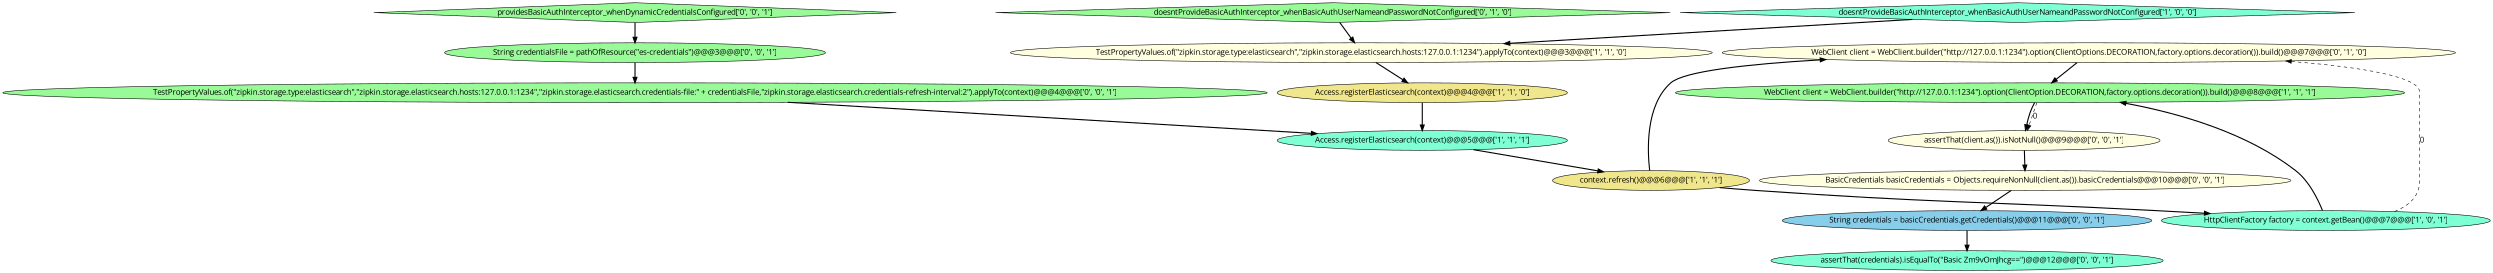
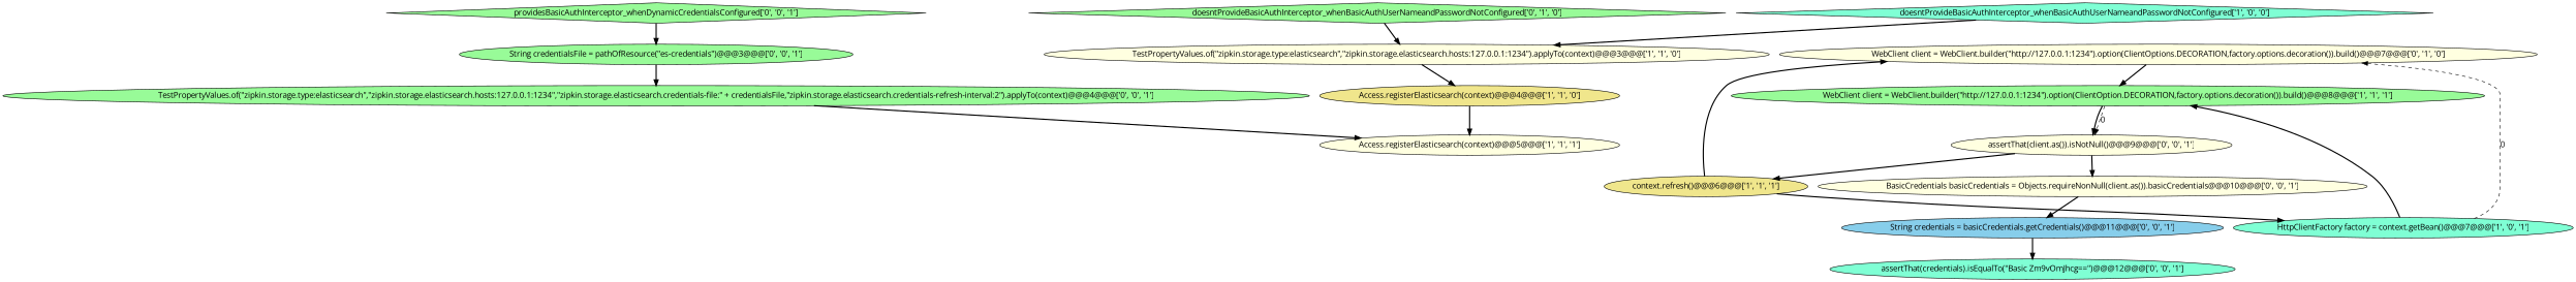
  digraph {
    fontname="Open Sans"
    node [fillcolor=palegreen fontname="Open Sans" shape=ellipse style=filled]
    edge [fontname="Open Sans" style=bold]
    n1 [fillcolor=lightyellow label="WebClient client = WebClient.builder(\"http://127.0.0.1:1234\").option(ClientOptions.DECORATION,factory.options.decoration()).build()@@@7@@@['0', '1', '0']"]
    n2 [label="WebClient client = WebClient.builder(\"http://127.0.0.1:1234\").option(ClientOption.DECORATION,factory.options.decoration()).build()@@@8@@@['1', '1', '1']"]
    n3 [fillcolor=lightyellow label="assertThat(client.as()).isNotNull()@@@9@@@['0', '0', '1']"]
    n4 [fillcolor=khaki label="Access.registerElasticsearch(context)@@@4@@@['1', '1', '0']"]
-   n5 [fillcolor=aquamarine label="Access.registerElasticsearch(context)@@@5@@@['1', '1', '1']"]
+   n5 [fillcolor=lightyellow label="Access.registerElasticsearch(context)@@@5@@@['1', '1', '1']"]
    n6 [fillcolor=khaki label="context.refresh()@@@6@@@['1', '1', '1']"]
    n7 [label="doesntProvideBasicAuthInterceptor_whenBasicAuthUserNameandPasswordNotConfigured['0', '1', '0']" shape=diamond]
    n8 [fillcolor=lightyellow label="TestPropertyValues.of(\"zipkin.storage.type:elasticsearch\",\"zipkin.storage.elasticsearch.hosts:127.0.0.1:1234\").applyTo(context)@@@3@@@['1', '1', '0']"]
    n9 [label="TestPropertyValues.of(\"zipkin.storage.type:elasticsearch\",\"zipkin.storage.elasticsearch.hosts:127.0.0.1:1234\",\"zipkin.storage.elasticsearch.credentials-file:\" + credentialsFile,\"zipkin.storage.elasticsearch.credentials-refresh-interval:2\").applyTo(context)@@@4@@@['0', '0', '1']"]
    n10 [fillcolor=aquamarine label="HttpClientFactory factory = context.getBean()@@@7@@@['1', '0', '1']"]
    n11 [fillcolor=lightyellow label="BasicCredentials basicCredentials = Objects.requireNonNull(client.as()).basicCredentials@@@10@@@['0', '0', '1']"]
    n12 [fillcolor=skyblue label="String credentials = basicCredentials.getCredentials()@@@11@@@['0', '0', '1']"]
    n13 [label="String credentialsFile = pathOfResource(\"es-credentials\")@@@3@@@['0', '0', '1']"]
    n14 [fillcolor=aquamarine label="assertThat(credentials).isEqualTo(\"Basic Zm9vOmJhcg==\")@@@12@@@['0', '0', '1']"]
    n15 [fillcolor=aquamarine label="doesntProvideBasicAuthInterceptor_whenBasicAuthUserNameandPasswordNotConfigured['1', '0', '0']" shape=diamond]
    n16 [label="providesBasicAuthInterceptor_whenDynamicCredentialsConfigured['0', '0', '1']" shape=diamond]
    n1 -> n2
    n2 -> n3
    n2 -> n3 [label=0 style=dashed]
    n3 -> n11
    n4 -> n5
-   n5 -> n6
+   n3 -> n6
    n6 -> n1
    n6 -> n10
    n7 -> n8
    n8 -> n4
    n9 -> n5
    n10 -> n1 [label=0 style=dashed]
    n10 -> n2
    n11 -> n12
    n12 -> n14
    n13 -> n9
    n15 -> n8
    n16 -> n13
  }
